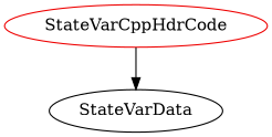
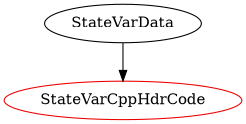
  digraph {
    n1 [color=red2 label=StateVarCppHdrCode shape=oval]
    StateVarData
-   n1 -> StateVarData
+   StateVarData -> n1
  }
